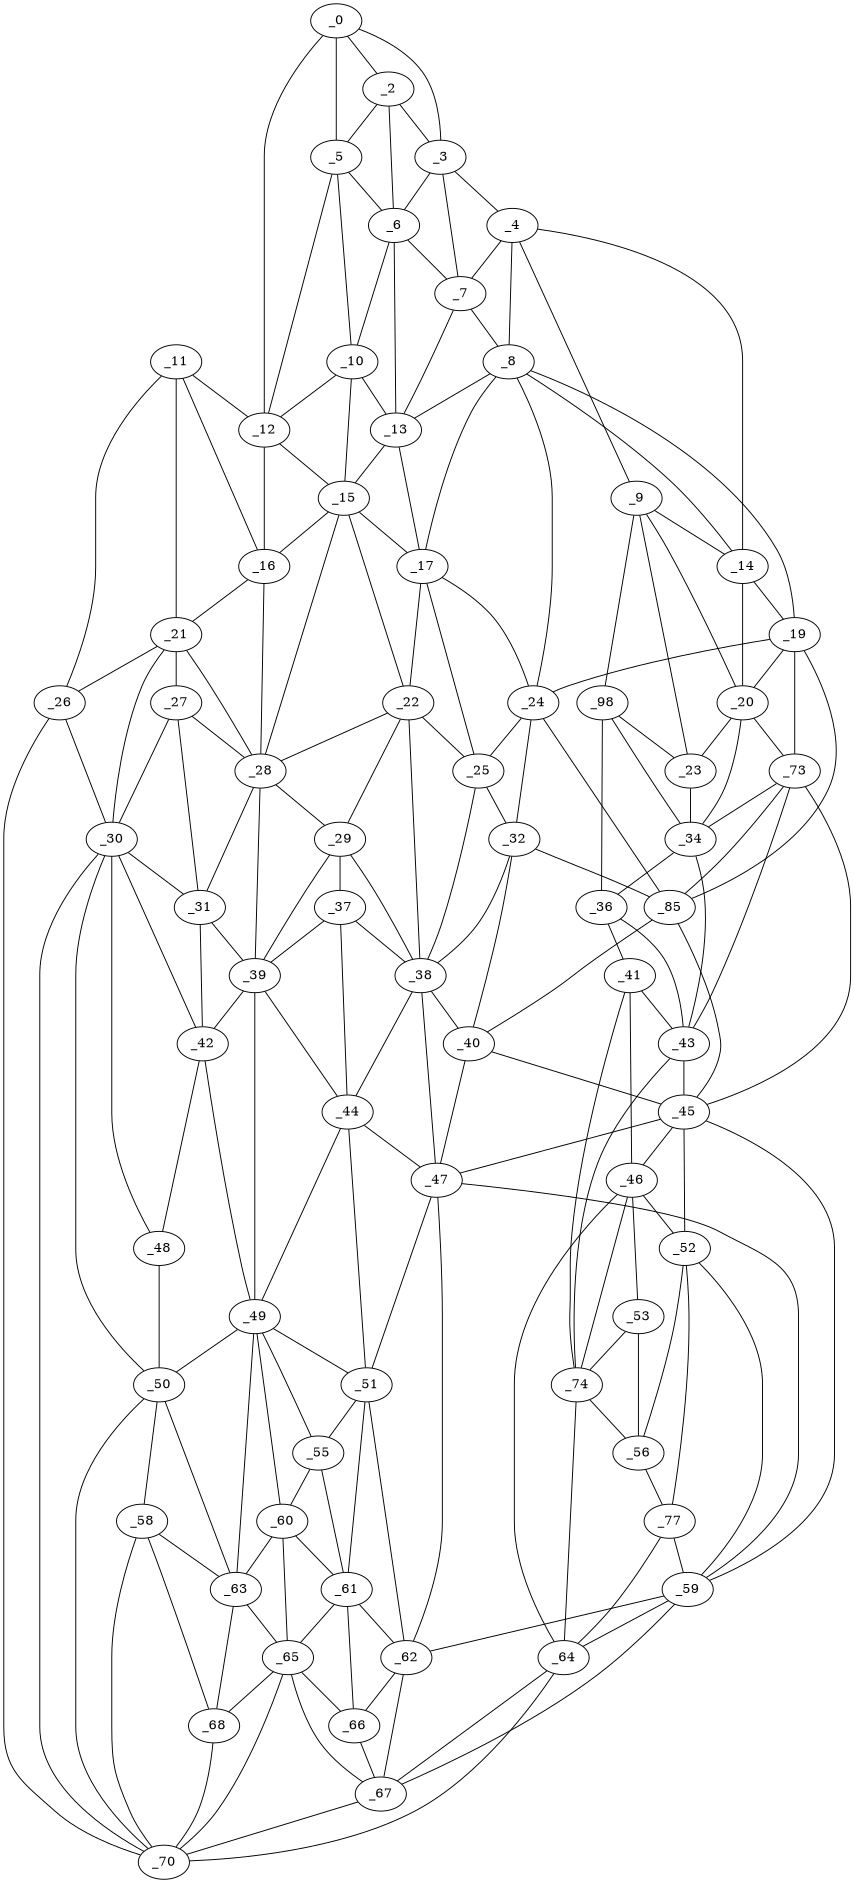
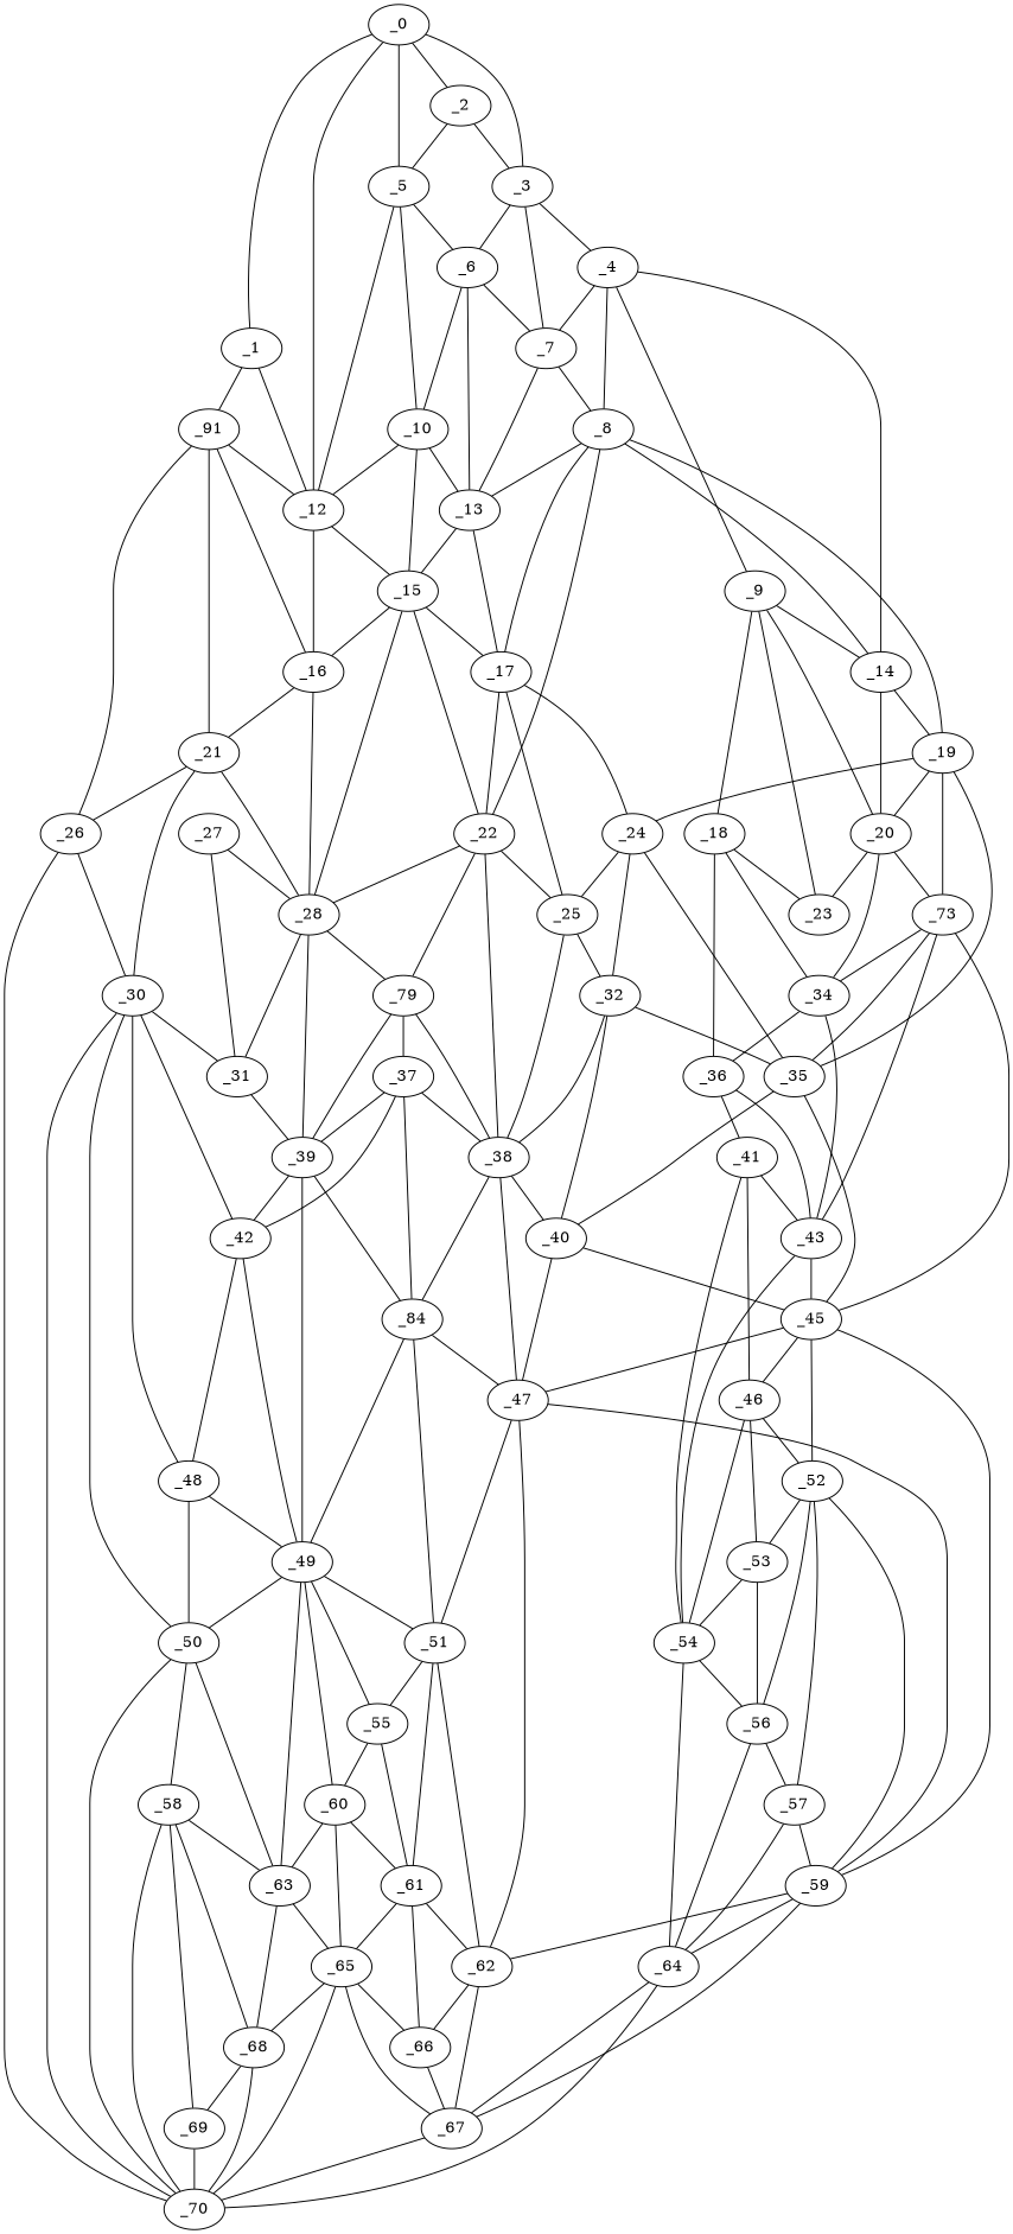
  graph {
    node [x=52 y=37]
    edge [valence=2]
    _0 [x=20 y=18]
+   _1 [x=28 y=14]
    _2 [x=29 y=65]
    _3 [x=30 y=75]
    _5 [x=39 y=53]
    _12
-   _11 [y=3]
+   _11 [y=3 label=_91]
    _6 [x=39 y=65]
    _4 [x=38 y=103]
    _7 [x=43 y=81]
    _10 [x=51 y=57]
    _15 [x=55 y=56]
    _16 [x=58 y=38]
    _21 [x=64]
    _26 [x=69 y=3]
    _13 [y=70]
    _8 [x=48 y=87]
    _9 [x=48 y=117]
    _14 [y=96]
    _17 [x=61 y=70]
    _22 [x=64 y=60]
    _28 [x=69 y=50]
    _27 [x=69 y=38]
    _30 [x=75 y=6]
    _70 [x=125 y=17]
    _19 [x=62 y=94]
    _24 [x=65 y=88]
-   _18 [x=61 y=121 label=_98]
+   _18 [x=61 y=121]
    _20 [x=62 y=109]
    _23 [x=64 y=114]
    _25 [x=68 y=78]
    n32 [label=_73 x=76 y=100]
-   _35 [x=78 y=93 label=_85]
+   _35 [x=78 y=93]
    _32 [x=76 y=82]
    _34 [x=76 y=116]
    _36 [x=79 y=122]
-   _29 [x=71 y=54]
+   _29 [x=71 y=54 label=_79]
    _38 [x=83 y=63]
    _43 [x=88 y=116]
    _45 [x=92 y=96]
    _40 [x=86 y=85]
    _41 [x=86 y=122]
    _31 [x=76]
    _39 [x=84 y=47]
    _42 [x=87 y=38]
    _48 [x=99 y=38]
    _50 [x=102]
    _37 [x=82 y=55]
-   _44 [x=90 y=60]
+   _44 [x=90 y=60 label=_84]
    _47 [x=96 y=73]
    _49 [x=99 y=50]
-   _54 [x=106 y=119 label=_74]
+   _54 [x=106 y=119]
    _46 [x=95 y=113]
    _52 [x=102 y=100]
    _59 [x=111 y=92]
    _63 [x=116 y=43]
    _58 [x=111 y=35]
    _51 [x=102 y=69]
    _62 [x=115 y=80]
    _55 [x=107 y=66]
    _60 [x=114 y=56]
    _65 [x=119 y=54]
    _68 [x=122 y=29]
+   _69 [x=123 y=24]
    _53 [x=102 y=112]
    _56 [x=108 y=113]
-   _57 [x=109 y=98 label=_77]
+   _57 [x=109 y=98]
    _64 [x=118 y=114]
    _67 [x=120 y=82]
    _61 [x=114 y=69]
    _66 [x=119 y=72]
+   _0 -- _1 [valence=1]
    _0 -- _2
    _0 -- _3 [valence=1]
    _0 -- _5
    _0 -- _12 [valence=1]
+   _1 -- _12
+   _1 -- _11 [valence=1]
    _2 -- _3
    _2 -- _5
-   _2 -- _6
    _3 -- _6 [valence=1]
    _3 -- _4 [valence=1]
    _3 -- _7
    _5 -- _12
    _5 -- _6 [valence=1]
    _5 -- _10
    _12 -- _15
    _12 -- _16
    _11 -- _12 [valence=1]
    _11 -- _16
    _11 -- _21 [valence=1]
    _11 -- _26 [valence=1]
    _6 -- _7 [valence=1]
    _6 -- _10 [valence=1]
    _6 -- _13
    _4 -- _7
    _4 -- _8
    _4 -- _9 [valence=1]
    _4 -- _14
    _7 -- _13
    _7 -- _8
    _10 -- _12 [valence=1]
    _10 -- _15 [valence=1]
    _10 -- _13
    _15 -- _16
    _15 -- _17
    _15 -- _22
    _15 -- _28
    _16 -- _21 [valence=1]
    _16 -- _28
    _21 -- _26 [valence=1]
    _21 -- _28
-   _21 -- _27 [valence=1]
    _21 -- _30
    _26 -- _30 [valence=1]
    _26 -- _70 [valence=1]
    _13 -- _15
    _13 -- _17
    _8 -- _13
    _8 -- _14
    _8 -- _17
    _8 -- _19
-   _8 -- _24 [valence=1]
+   _8 -- _22 [valence=1]
    _9 -- _14
    _9 -- _18 [valence=1]
    _9 -- _20
    _9 -- _23
    _14 -- _19
    _14 -- _20 [valence=1]
    _17 -- _22
    _17 -- _24
    _17 -- _25
    _22 -- _28 [valence=1]
    _22 -- _25
    _22 -- _29 [valence=1]
    _22 -- _38
    _28 -- _29
    _28 -- _31
    _28 -- _39 [valence=1]
    _27 -- _28
-   _27 -- _30
    _27 -- _31 [valence=1]
    _30 -- _70 [valence=1]
    _30 -- _31
    _30 -- _42
    _30 -- _48
    _30 -- _50
    _19 -- _24
    _19 -- _20
    _19 -- n32
    _19 -- _35
    _24 -- _25
    _24 -- _35
    _24 -- _32 [valence=1]
    _18 -- _23 [valence=1]
    _18 -- _34
    _18 -- _36 [valence=1]
    _20 -- _23 [valence=1]
    _20 -- n32
    _20 -- _34
-   _23 -- _34
    _25 -- _32
    _25 -- _38 [valence=1]
    n32 -- _35
    n32 -- _34
    n32 -- _43
    n32 -- _45
    _35 -- _45
    _35 -- _40
    _32 -- _35
    _32 -- _38 [valence=1]
    _32 -- _40 [valence=1]
    _34 -- _36 [valence=1]
    _34 -- _43 [valence=1]
    _36 -- _43
    _36 -- _41 [valence=1]
    _29 -- _38
    _29 -- _39 [valence=1]
    _29 -- _37 [valence=1]
    _38 -- _40 [valence=1]
    _38 -- _44 [valence=1]
    _38 -- _47
    _43 -- _45 [valence=1]
    _43 -- _54
    _45 -- _47
    _45 -- _46
    _45 -- _52
    _45 -- _59
    _40 -- _45 [valence=1]
    _40 -- _47
    _41 -- _43
    _41 -- _54 [valence=1]
    _41 -- _46
    _31 -- _39
-   _31 -- _42
+   _37 -- _42
    _39 -- _42 [valence=1]
    _39 -- _44
    _39 -- _49
    _42 -- _48 [valence=1]
    _42 -- _49 [valence=1]
    _48 -- _50 [valence=1]
+   _48 -- _49
    _50 -- _70
    _50 -- _63
    _50 -- _58
    _37 -- _38
    _37 -- _39
    _37 -- _44 [valence=1]
    _44 -- _47 [valence=1]
    _44 -- _49 [valence=1]
    _44 -- _51
    _47 -- _59 [valence=1]
    _47 -- _51 [valence=1]
    _47 -- _62
    _49 -- _50 [valence=1]
    _49 -- _63
    _49 -- _51 [valence=1]
    _49 -- _55 [valence=1]
    _49 -- _60
    _54 -- _56
    _54 -- _64 [valence=1]
    _46 -- _54
    _46 -- _52
    _46 -- _53
    _52 -- _59 [valence=1]
+   _52 -- _53
    _52 -- _56
    _52 -- _57 [valence=1]
    _59 -- _62 [valence=1]
    _59 -- _64
    _59 -- _67
    _63 -- _65 [valence=1]
    _63 -- _68 [valence=1]
    _58 -- _70
    _58 -- _63
    _58 -- _68
+   _58 -- _69 [valence=1]
    _51 -- _62
    _51 -- _55
    _51 -- _61
    _62 -- _67
    _62 -- _66
    _55 -- _60
    _55 -- _61 [valence=1]
    _60 -- _63
    _60 -- _65
    _60 -- _61 [valence=1]
    _65 -- _70
    _65 -- _68
    _65 -- _67 [valence=1]
    _65 -- _66
    _68 -- _70
+   _68 -- _69
+   _69 -- _70
    _53 -- _54
    _53 -- _56
    _56 -- _57
-   _46 -- _64 [valence=1]
+   _56 -- _64 [valence=1]
    _57 -- _59
    _57 -- _64 [valence=1]
    _64 -- _70 [valence=1]
    _64 -- _67
    _67 -- _70 [valence=1]
    _61 -- _62 [valence=1]
    _61 -- _65 [valence=1]
    _61 -- _66
    _66 -- _67
  }
